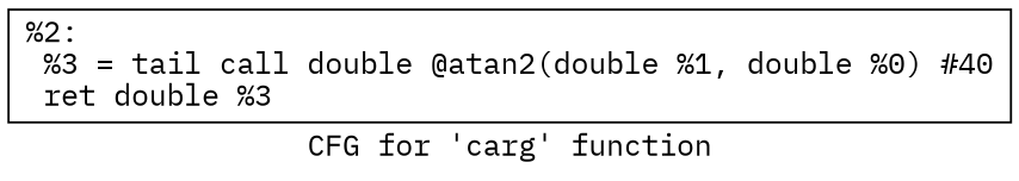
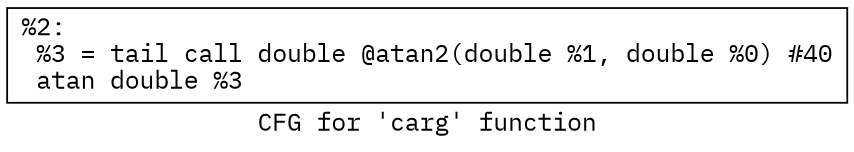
  digraph {
    label="CFG for 'carg' function"
    rankdir=LR
    fontname="IBM Plex Mono"
-   n1 [label="{%2:\l  %3 = tail call double @atan2(double %1, double %0) #40\l  ret double %3\l}" shape=record fontname="IBM Plex Mono"]
+   n1 [label="{%2:\l  %3 = tail call double @atan2(double %1, double %0) #40\l  atan double %3\l}" shape=record fontname="IBM Plex Mono"]
  }
